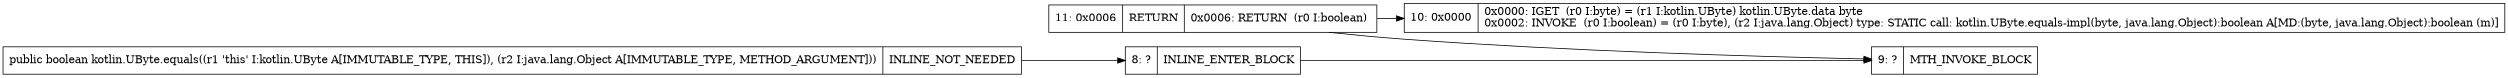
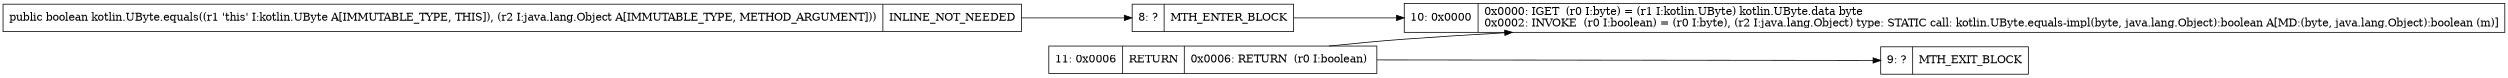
  digraph {
    rankdir=LR
    node [shape=record]
-   n1 [label="{8\:\ ?|INLINE_ENTER_BLOCK\l}"]
+   n1 [label="{8\:\ ?|MTH_ENTER_BLOCK\l}"]
    n2 [label="{10\:\ 0x0000|0x0000: IGET  (r0 I:byte) = (r1 I:kotlin.UByte) kotlin.UByte.data byte \l0x0002: INVOKE  (r0 I:boolean) = (r0 I:byte), (r2 I:java.lang.Object) type: STATIC call: kotlin.UByte.equals\-impl(byte, java.lang.Object):boolean A[MD:(byte, java.lang.Object):boolean (m)]\l}"]
    n3 [label="{11\:\ 0x0006|RETURN\l|0x0006: RETURN  (r0 I:boolean) \l}"]
-   n4 [label="{9\:\ ?|MTH_INVOKE_BLOCK\l}"]
+   n4 [label="{9\:\ ?|MTH_EXIT_BLOCK\l}"]
    n5 [label="{public boolean kotlin.UByte.equals((r1 'this' I:kotlin.UByte A[IMMUTABLE_TYPE, THIS]), (r2 I:java.lang.Object A[IMMUTABLE_TYPE, METHOD_ARGUMENT]))  | INLINE_NOT_NEEDED\l}"]
-   n1 -> n4
+   n1 -> n2
    n3 -> n2
    n3 -> n4
    n5 -> n1
  }
